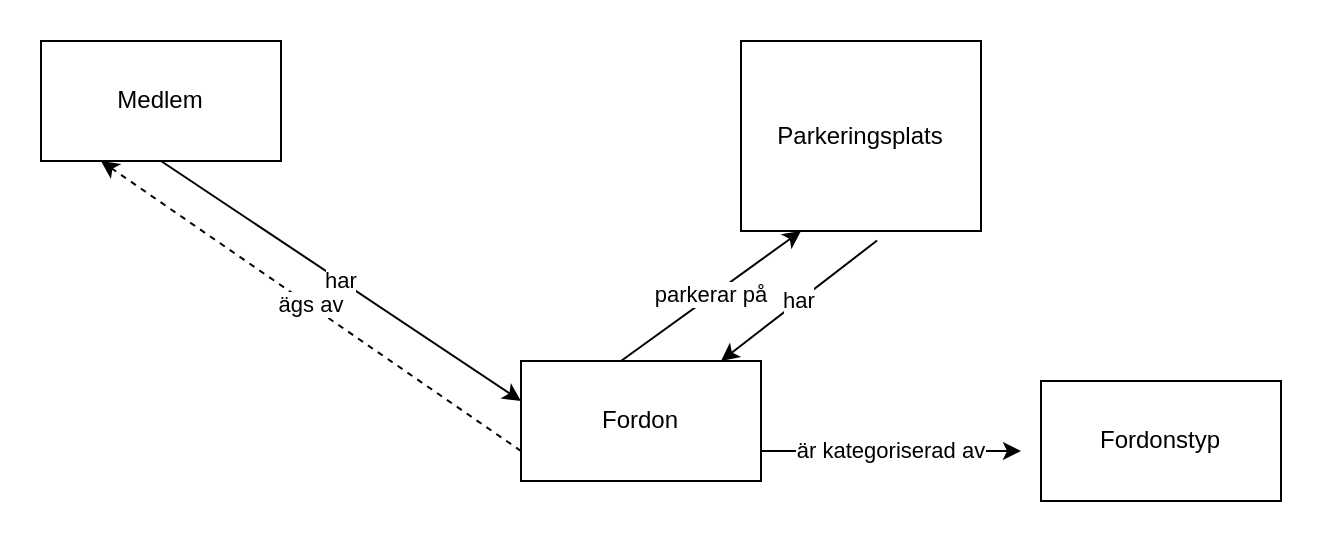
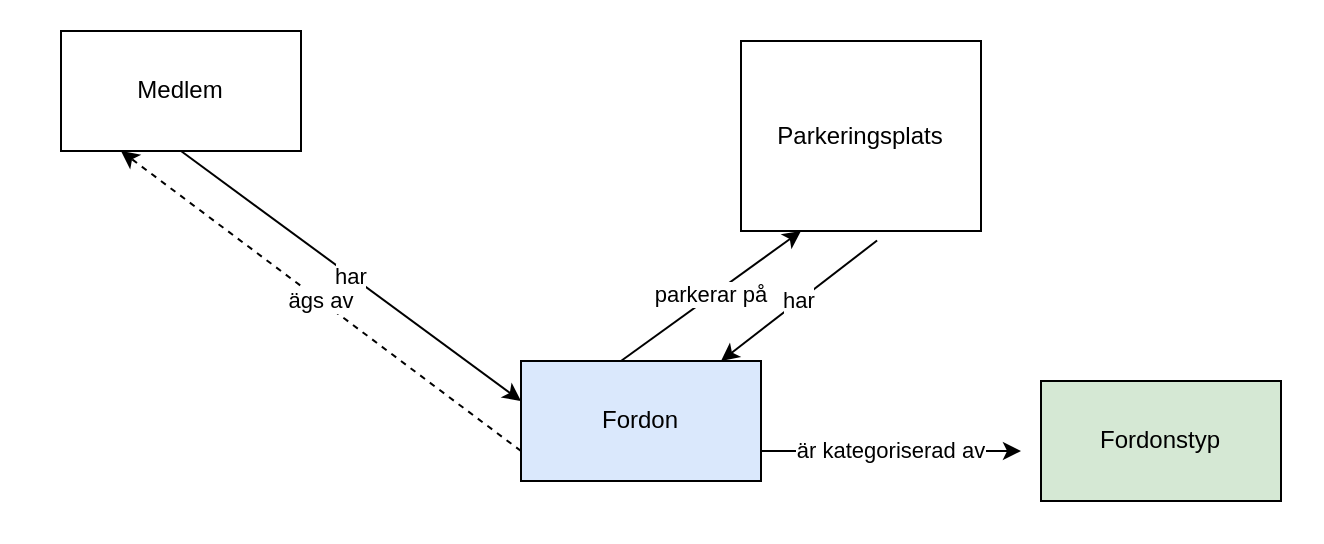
  <mxCell id="0" />
  <mxCell id="1" parent="0" />
- <mxCell id="2" value="Medlem" style="rounded=0;whiteSpace=wrap;html=1;" parent="1" vertex="1"><mxGeometry x="20" y="20" width="120" height="60" as="geometry" /></mxCell>
- <mxCell id="3" value="Fordonstyp" style="rounded=0;whiteSpace=wrap;html=1;" parent="1" vertex="1"><mxGeometry x="520" y="190" width="120" height="60" as="geometry" /></mxCell>
- <mxCell id="4" value="Fordon" style="rounded=0;whiteSpace=wrap;html=1;" parent="1" vertex="1"><mxGeometry x="260" y="180" width="120" height="60" as="geometry" /></mxCell>
+ <mxCell id="2" value="Medlem" style="rounded=0;whiteSpace=wrap;html=1;" parent="1" vertex="1"><mxGeometry x="30" y="15" width="120" height="60" as="geometry" /></mxCell>
+ <mxCell id="3" value="Fordonstyp" style="rounded=0;whiteSpace=wrap;html=1;fillColor=#d5e8d4;" parent="1" vertex="1"><mxGeometry x="520" y="190" width="120" height="60" as="geometry" /></mxCell>
+ <mxCell id="4" value="Fordon" style="rounded=0;whiteSpace=wrap;html=1;fillColor=#dae8fc;" parent="1" vertex="1"><mxGeometry x="260" y="180" width="120" height="60" as="geometry" /></mxCell>
  <mxCell id="5" value="Parkeringsplats" style="rounded=0;whiteSpace=wrap;html=1;" parent="1" vertex="1"><mxGeometry x="370" y="20" width="120" height="95" as="geometry" /></mxCell>
  <mxCell id="6" value="har" style="endArrow=classic;html=1;rounded=0;exitX=0.5;exitY=1;exitDx=0;exitDy=0;" parent="1" source="2" edge="1"><mxGeometry width="50" height="50" relative="1" as="geometry"><mxPoint x="210" y="250" as="sourcePoint" /><mxPoint x="260" y="200" as="targetPoint" /></mxGeometry></mxCell>
  <mxCell id="7" value="ägs av" style="endArrow=classic;html=1;rounded=0;entryX=0.25;entryY=1;entryDx=0;entryDy=0;exitX=0;exitY=0.75;exitDx=0;exitDy=0;dashed=1;" parent="1" source="4" target="2" edge="1"><mxGeometry width="50" height="50" relative="1" as="geometry"><mxPoint x="280" y="280" as="sourcePoint" /><mxPoint x="330" y="230" as="targetPoint" /></mxGeometry></mxCell>
  <mxCell id="8" value="är kategoriserad av" style="endArrow=classic;html=1;rounded=0;exitX=1;exitY=0.75;exitDx=0;exitDy=0;" parent="1" source="4" edge="1"><mxGeometry width="50" height="50" relative="1" as="geometry"><mxPoint x="420" y="290" as="sourcePoint" /><mxPoint x="510" y="225" as="targetPoint" /></mxGeometry></mxCell>
  <mxCell id="9" value="parkerar på" style="endArrow=classic;html=1;rounded=0;entryX=0.25;entryY=1;entryDx=0;entryDy=0;" parent="1" target="5" edge="1"><mxGeometry width="50" height="50" relative="1" as="geometry"><mxPoint x="310" y="180" as="sourcePoint" /><mxPoint x="360" y="130" as="targetPoint" /></mxGeometry></mxCell>
  <mxCell id="10" value="har" style="endArrow=classic;html=1;rounded=0;exitX=0.567;exitY=1.05;exitDx=0;exitDy=0;exitPerimeter=0;" parent="1" source="5" edge="1"><mxGeometry width="50" height="50" relative="1" as="geometry"><mxPoint x="280" y="280" as="sourcePoint" /><mxPoint x="360" y="180" as="targetPoint" /></mxGeometry></mxCell>
